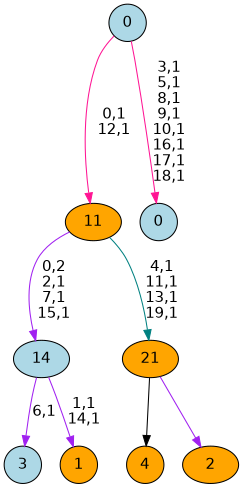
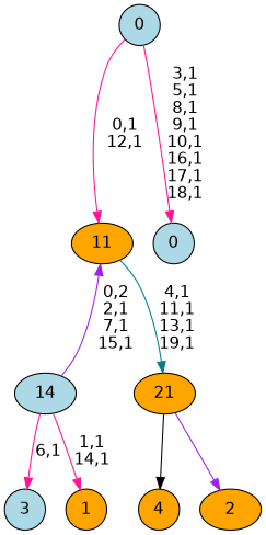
  digraph {
    fontname="DejaVu Sans"
    node [fillcolor=orange fontname="DejaVu Sans" shape=circle style=filled]
    edge [color=purple fontname="DejaVu Sans"]
    n1 [label=4]
    n2 [fillcolor=lightblue label=3]
    n3 [label=2 shape=ellipse]
    21 [shape=ellipse]
    n5 [label=1]
    14 [fillcolor=lightblue shape=ellipse]
    11 [shape=ellipse]
    n8 [fillcolor=lightblue label=0]
    0 [fillcolor=lightblue]
    21 -> n1 [color=black]
    21 -> n3
-   14 -> n2 [label="6,1"]
-   14 -> n5 [label="1,1\n14,1"]
+   14 -> n2 [color=deeppink label="6,1"]
+   14 -> n5 [color=deeppink label="1,1\n14,1"]
    11 -> 21 [color=teal label="4,1\n11,1\n13,1\n19,1"]
-   11 -> 14 [label="0,2\n2,1\n7,1\n15,1"]
+   14 -> 11 [label="0,2\n2,1\n7,1\n15,1"]
    0 -> 11 [color=deeppink label="0,1\n12,1"]
    0 -> n8 [color=deeppink label="3,1\n5,1\n8,1\n9,1\n10,1\n16,1\n17,1\n18,1"]
  }
